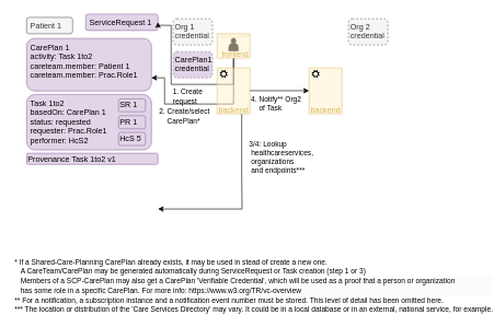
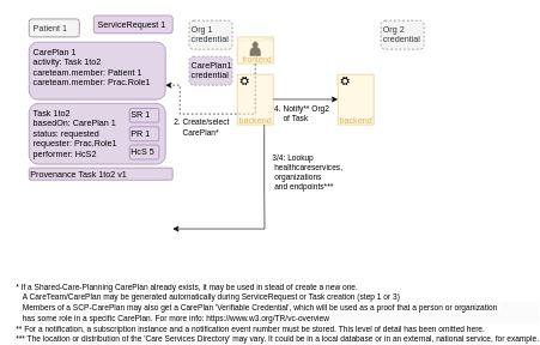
  <mxCell id="0" />
  <mxCell id="1" parent="0" />
  <mxCell id="2" value="Org 1 credential&amp;nbsp;" style="rounded=1;whiteSpace=wrap;html=1;align=left;verticalAlign=top;spacingTop=0;spacing=1;spacingLeft=2;fontSize=12;fontStyle=0;strokeColor=#666666;fillColor=#f5f5f5;gradientDirection=east;dashed=1;perimeterSpacing=0;fontColor=#333333;container=0;" vertex="1" parent="1"><mxGeometry x="263" y="28" width="60" height="40" as="geometry" /></mxCell>
  <mxCell id="3" value="Patient 1" style="rounded=1;whiteSpace=wrap;html=1;align=left;verticalAlign=top;spacingTop=0;spacing=2;spacingLeft=4;fontSize=12;fontStyle=0;strokeColor=#666666;fillColor=#f5f5f5;fontColor=#333333;" parent="1" vertex="1"><mxGeometry x="40" y="25.89" width="70" height="25" as="geometry" /></mxCell>
  <mxCell id="4" value="ServiceRequest 1" style="rounded=1;whiteSpace=wrap;html=1;align=left;verticalAlign=top;spacingTop=0;spacing=2;spacingLeft=4;fontSize=12;fontStyle=0;strokeColor=#9673a6;fillColor=#e1d5e7;" parent="1" vertex="1"><mxGeometry x="130" y="20.89" width="110" height="25" as="geometry" /></mxCell>
  <mxCell id="5" value="" style="shape=waypoint;sketch=0;size=6;pointerEvents=1;points=[];fillColor=none;resizable=0;rotatable=0;perimeter=centerPerimeter;snapToPoint=1;strokeColor=none;" parent="1" vertex="1"><mxGeometry x="510" y="318" width="20" height="20" as="geometry" /></mxCell>
- <mxCell id="6" style="edgeStyle=orthogonalEdgeStyle;rounded=0;orthogonalLoop=1;jettySize=auto;html=1;exitX=0.5;exitY=1;exitDx=0;exitDy=0;entryX=1;entryY=0.5;entryDx=0;entryDy=0;" parent="1" source="17" target="4" edge="1"><mxGeometry relative="1" as="geometry"><mxPoint x="354.005" y="87.125" as="sourcePoint" /><Array as="points"><mxPoint x="355" y="128" /><mxPoint x="260" y="128" /><mxPoint x="260" y="38" /><mxPoint x="240" y="38" /></Array></mxGeometry></mxCell>
- <mxCell id="7" value="1. Create&amp;nbsp;&lt;div&gt;request&lt;/div&gt;" style="edgeLabel;html=1;align=left;verticalAlign=middle;resizable=0;points=[];" parent="6" vertex="1" connectable="0"><mxGeometry x="0.349" y="-1" relative="1" as="geometry"><mxPoint y="51" as="offset" /></mxGeometry></mxCell>
- <mxCell id="8" style="edgeStyle=orthogonalEdgeStyle;rounded=0;orthogonalLoop=1;jettySize=auto;html=1;exitX=0.5;exitY=1;exitDx=0;exitDy=0;entryX=1;entryY=0.75;entryDx=0;entryDy=0;" parent="1" source="17" target="29" edge="1"><mxGeometry relative="1" as="geometry"><mxPoint x="354.005" y="87.125" as="sourcePoint" /><mxPoint x="300" y="188" as="targetPoint" /><Array as="points"><mxPoint x="355" y="158" /><mxPoint x="250" y="158" /><mxPoint x="250" y="118" /></Array></mxGeometry></mxCell>
+ <mxCell id="8" style="edgeStyle=orthogonalEdgeStyle;rounded=0;orthogonalLoop=1;jettySize=auto;html=1;exitX=0.5;exitY=1;exitDx=0;exitDy=0;entryX=1;entryY=0.75;entryDx=0;entryDy=0;dashed=1;" parent="1" source="17" target="29" edge="1"><mxGeometry relative="1" as="geometry"><mxPoint x="354.005" y="87.125" as="sourcePoint" /><mxPoint x="300" y="188" as="targetPoint" /><Array as="points"><mxPoint x="355" y="158" /><mxPoint x="250" y="158" /><mxPoint x="250" y="118" /></Array></mxGeometry></mxCell>
  <mxCell id="9" value="&lt;span style=&quot;&quot;&gt;2. Create/select&amp;nbsp;&lt;/span&gt;&lt;div&gt;&lt;span style=&quot;background-color: light-dark(#ffffff, var(--ge-dark-color, #121212)); color: light-dark(rgb(0, 0, 0), rgb(255, 255, 255));&quot;&gt;&amp;nbsp; &amp;nbsp; CarePlan*&lt;/span&gt;&lt;/div&gt;" style="edgeLabel;html=1;align=left;verticalAlign=middle;resizable=0;points=[];" parent="8" vertex="1" connectable="0"><mxGeometry x="0.645" y="-1" relative="1" as="geometry"><mxPoint x="-11" y="36" as="offset" /></mxGeometry></mxCell>
  <mxCell id="10" value="&lt;span style=&quot;color: rgb(0, 0, 0); font-family: Helvetica; font-size: 11px; font-style: normal; font-variant-ligatures: normal; font-variant-caps: normal; font-weight: 400; letter-spacing: normal; orphans: 2; text-align: center; text-indent: 0px; text-transform: none; widows: 2; word-spacing: 0px; -webkit-text-stroke-width: 0px; white-space: nowrap; background-color: rgb(255, 255, 255); text-decoration-thickness: initial; text-decoration-style: initial; text-decoration-color: initial; float: none; display: inline !important;&quot;&gt;* If a Shared-Care-Planning CarePlan already exists, it may be used in stead of create a new one.&lt;/span&gt;&lt;div&gt;&lt;span style=&quot;color: rgb(0, 0, 0); font-family: Helvetica; font-size: 11px; font-style: normal; font-variant-ligatures: normal; font-variant-caps: normal; font-weight: 400; letter-spacing: normal; orphans: 2; text-align: center; text-indent: 0px; text-transform: none; widows: 2; word-spacing: 0px; -webkit-text-stroke-width: 0px; white-space: nowrap; background-color: rgb(255, 255, 255); text-decoration-thickness: initial; text-decoration-style: initial; text-decoration-color: initial; float: none; display: inline !important;&quot;&gt;&amp;nbsp; &amp;nbsp;A CareTeam/CarePlan may be generated automatically during ServiceRequest or Task creation (step 1 or 3)&lt;/span&gt;&lt;/div&gt;&lt;div&gt;&lt;span style=&quot;color: rgb(0, 0, 0); font-family: Helvetica; font-size: 11px; font-style: normal; font-variant-ligatures: normal; font-variant-caps: normal; font-weight: 400; letter-spacing: normal; orphans: 2; text-align: center; text-indent: 0px; text-transform: none; widows: 2; word-spacing: 0px; -webkit-text-stroke-width: 0px; white-space: nowrap; background-color: rgb(255, 255, 255); text-decoration-thickness: initial; text-decoration-style: initial; text-decoration-color: initial; float: none; display: inline !important;&quot;&gt;&lt;div style=&quot;font-size: 12px; text-align: left; text-wrap: wrap; background-color: rgb(251, 251, 251);&quot;&gt;&lt;span style=&quot;color: rgb(0, 0, 0); font-size: 11px; text-wrap: nowrap; background-color: rgb(255, 255, 255); float: none; display: inline !important;&quot;&gt;&lt;span style=&quot;color: light-dark(rgb(0, 0, 0), rgb(255, 255, 255));&quot;&gt;&amp;nbsp; &amp;nbsp;Members of a SCP-CarePlan may also get a CarePlan 'Verifiable Credential', which will be used as a proof that a person or organization&amp;nbsp;&lt;/span&gt;&lt;/span&gt;&lt;/div&gt;&lt;div style=&quot;font-size: 12px; text-align: left; text-wrap: wrap; background-color: rgb(251, 251, 251);&quot;&gt;&lt;span style=&quot;color: rgb(0, 0, 0); font-size: 11px; text-wrap: nowrap; background-color: rgb(255, 255, 255); float: none; display: inline !important;&quot;&gt;&lt;span style=&quot;color: light-dark(rgb(0, 0, 0), rgb(255, 255, 255));&quot;&gt;&amp;nbsp; &amp;nbsp;has some role in a specific CarePlan.&amp;nbsp;&lt;/span&gt;&lt;/span&gt;&lt;span style=&quot;background-color: light-dark(rgb(255, 255, 255), rgb(255, 255, 255)); color: light-dark(rgb(0, 0, 0), rgb(255, 255, 255)); font-size: 11px; text-wrap: nowrap;&quot;&gt;For more info: https://www.w3.org/TR/vc-overview&amp;nbsp;&lt;/span&gt;&lt;/div&gt;&lt;/span&gt;&lt;/div&gt;&lt;div&gt;&lt;div&gt;&lt;font style=&quot;font-size: 11px;&quot;&gt;&lt;span style=&quot;background-color: rgb(255, 255, 255); text-align: center; text-wrap: nowrap;&quot;&gt;** For a notification, a subscription instance and a notification event number must be stored.&amp;nbsp;&lt;/span&gt;&lt;span style=&quot;background-color: initial;&quot;&gt;This level of detail has been omitted here.&lt;/span&gt;&lt;/font&gt;&lt;/div&gt;&lt;div&gt;&lt;font style=&quot;font-size: 11px;&quot;&gt;&lt;div style=&quot;font-size: 12px;&quot;&gt;&lt;span style=&quot;color: rgb(0, 0, 0); font-size: 11px; text-align: center; text-wrap: nowrap; background-color: rgb(255, 255, 255); float: none; display: inline !important;&quot;&gt;*** The location or distribution of the 'Care Services Directory' may vary.&amp;nbsp;&lt;/span&gt;&lt;span style=&quot;background-color: light-dark(rgb(255, 255, 255), rgb(255, 255, 255)); color: light-dark(rgb(0, 0, 0), rgb(0, 0, 0)); font-size: 11px; text-align: center; text-wrap: nowrap;&quot;&gt;It could be in a local database or in an external, national service, for example.&lt;/span&gt;&lt;/div&gt;&lt;/font&gt;&lt;/div&gt;&lt;/div&gt;" style="text;whiteSpace=wrap;html=1;" parent="1" vertex="1"><mxGeometry x="20" y="385" width="670" height="70" as="geometry" /></mxCell>
  <mxCell id="11" value="" style="group" parent="1" vertex="1" connectable="0"><mxGeometry x="330" y="50.89" width="50" height="37.11" as="geometry" /></mxCell>
  <mxCell id="12" value="" style="shape=actor;whiteSpace=wrap;html=1;fillColor=#000000;" parent="11" vertex="1"><mxGeometry x="17.845" y="6.725" width="14.3" height="19.38" as="geometry" /></mxCell>
  <mxCell id="13" value="" style="ellipse;whiteSpace=wrap;html=1;aspect=fixed;fillColor=#fff2cc;strokeColor=#d6b656;" parent="11" vertex="1"><mxGeometry x="46.13" y="2" width="1" height="1" as="geometry" /></mxCell>
  <mxCell id="14" value="" style="ellipse;whiteSpace=wrap;html=1;aspect=fixed;fillColor=#fff2cc;strokeColor=#d6b656;" parent="11" vertex="1"><mxGeometry x="42.13" y="2" width="1" height="1" as="geometry" /></mxCell>
  <mxCell id="15" value="" style="ellipse;whiteSpace=wrap;html=1;aspect=fixed;fillColor=#fff2cc;strokeColor=#d6b656;" parent="11" vertex="1"><mxGeometry x="37.62" y="2" width="1" height="1" as="geometry" /></mxCell>
  <mxCell id="16" value="" style="endArrow=none;html=1;rounded=0;fillColor=#fff2cc;strokeColor=#d6b656;opacity=50;" parent="11" edge="1"><mxGeometry width="50" height="50" relative="1" as="geometry"><mxPoint x="1" y="5" as="sourcePoint" /><mxPoint x="49" y="5" as="targetPoint" /></mxGeometry></mxCell>
  <mxCell id="17" value="&lt;div&gt;&lt;font style=&quot;font-size: 11px; line-height: 100%;&quot;&gt;&lt;br&gt;&lt;/font&gt;&lt;/div&gt;&lt;font style=&quot;font-size: 11px; line-height: 100%;&quot;&gt;&lt;div&gt;&lt;font style=&quot;font-size: 11px; line-height: 100%;&quot;&gt;&lt;br&gt;&lt;/font&gt;&lt;/div&gt;frontend&lt;/font&gt;" style="rounded=0;whiteSpace=wrap;html=1;strokeWidth=1.5;opacity=50;fillColor=#fff2cc;strokeColor=#d6b656;align=right;fontColor=#D6B656;" parent="11" vertex="1"><mxGeometry width="50" height="37.11" as="geometry" /></mxCell>
  <mxCell id="18" value="" style="group" parent="1" vertex="1" connectable="0"><mxGeometry x="330" y="103" width="50" height="70" as="geometry" /></mxCell>
  <mxCell id="19" value="&lt;div&gt;&lt;font color=&quot;#d6b656&quot;&gt;&lt;br&gt;&lt;/font&gt;&lt;/div&gt;&lt;font color=&quot;#d6b656&quot;&gt;&lt;div&gt;&lt;font color=&quot;#d6b656&quot;&gt;&lt;br&gt;&lt;/font&gt;&lt;/div&gt;&lt;div&gt;&lt;font color=&quot;#d6b656&quot;&gt;&lt;br&gt;&lt;/font&gt;&lt;/div&gt;&lt;div&gt;&lt;font color=&quot;#d6b656&quot;&gt;&lt;br&gt;&lt;/font&gt;&lt;/div&gt;backend&lt;/font&gt;" style="rounded=0;whiteSpace=wrap;html=1;strokeWidth=1.5;opacity=50;fillColor=#fff2cc;strokeColor=#d6b656;align=right;" parent="18" vertex="1"><mxGeometry width="50" height="70" as="geometry" /></mxCell>
  <mxCell id="20" value="" style="sketch=0;pointerEvents=1;shadow=0;dashed=0;html=1;strokeColor=none;labelPosition=center;verticalLabelPosition=bottom;verticalAlign=top;align=center;fillColor=#000000;shape=mxgraph.mscae.enterprise.settings" parent="18" vertex="1"><mxGeometry x="4" y="3" width="12" height="12" as="geometry" /></mxCell>
  <mxCell id="21" value="" style="group" parent="1" vertex="1" connectable="0"><mxGeometry x="470" y="103" width="50" height="70" as="geometry" /></mxCell>
  <mxCell id="22" value="&lt;div&gt;&lt;font color=&quot;#d6b656&quot;&gt;&lt;br&gt;&lt;/font&gt;&lt;/div&gt;&lt;font color=&quot;#d6b656&quot;&gt;&lt;div&gt;&lt;font color=&quot;#d6b656&quot;&gt;&lt;br&gt;&lt;/font&gt;&lt;/div&gt;&lt;div&gt;&lt;font color=&quot;#d6b656&quot;&gt;&lt;br&gt;&lt;/font&gt;&lt;/div&gt;&lt;div&gt;&lt;font color=&quot;#d6b656&quot;&gt;&lt;br&gt;&lt;/font&gt;&lt;/div&gt;backend&lt;/font&gt;" style="rounded=0;whiteSpace=wrap;html=1;strokeWidth=1.5;opacity=50;fillColor=#fff2cc;strokeColor=#d6b656;align=right;" parent="21" vertex="1"><mxGeometry width="50" height="70" as="geometry" /></mxCell>
  <mxCell id="23" value="" style="sketch=0;pointerEvents=1;shadow=0;dashed=0;html=1;strokeColor=none;labelPosition=center;verticalLabelPosition=bottom;verticalAlign=top;align=center;fillColor=#000000;shape=mxgraph.mscae.enterprise.settings" parent="21" vertex="1"><mxGeometry x="4" y="3" width="12" height="12" as="geometry" /></mxCell>
  <mxCell id="24" style="edgeStyle=orthogonalEdgeStyle;rounded=0;orthogonalLoop=1;jettySize=auto;html=1;exitX=0.75;exitY=1;exitDx=0;exitDy=0;" parent="1" edge="1"><mxGeometry relative="1" as="geometry"><mxPoint x="367.5" y="173" as="sourcePoint" /><mxPoint x="240" y="318" as="targetPoint" /><Array as="points"><mxPoint x="368" y="268" /><mxPoint x="368" y="268" /><mxPoint x="368" y="318" /></Array></mxGeometry></mxCell>
  <mxCell id="25" value="3/4: Lookup&amp;nbsp;&lt;div&gt;&amp;nbsp;healthcareservices,&lt;div&gt;&amp;nbsp;organizations&amp;nbsp;&lt;div&gt;&amp;nbsp;and endpoints***&lt;/div&gt;&lt;/div&gt;&lt;/div&gt;" style="edgeLabel;html=1;align=left;verticalAlign=middle;resizable=0;points=[];" parent="24" vertex="1" connectable="0"><mxGeometry x="0.131" relative="1" as="geometry"><mxPoint x="18" y="-80" as="offset" /></mxGeometry></mxCell>
  <mxCell id="26" style="edgeStyle=orthogonalEdgeStyle;rounded=0;orthogonalLoop=1;jettySize=auto;html=1;" parent="1" edge="1"><mxGeometry relative="1" as="geometry"><mxPoint x="380" y="137.71" as="sourcePoint" /><mxPoint x="470" y="137.71" as="targetPoint" /></mxGeometry></mxCell>
  <mxCell id="27" value="4. Notify** Org2&amp;nbsp;&lt;div&gt;&amp;nbsp; &amp;nbsp; of Task&lt;/div&gt;" style="edgeLabel;html=1;align=left;verticalAlign=middle;resizable=0;points=[];" parent="26" vertex="1" connectable="0"><mxGeometry x="0.244" relative="1" as="geometry"><mxPoint x="-56" y="20" as="offset" /></mxGeometry></mxCell>
  <mxCell id="28" value="Task 1to2&lt;div&gt;basedOn: CarePlan 1&lt;br&gt;&lt;div&gt;status: requested&lt;/div&gt;&lt;div&gt;&lt;div&gt;&lt;span style=&quot;background-color: initial;&quot;&gt;requester: Prac.Role1&lt;/span&gt;&lt;/div&gt;&lt;div&gt;&lt;span style=&quot;background-color: initial;&quot;&gt;performer: HcS2&lt;/span&gt;&lt;/div&gt;&lt;/div&gt;&lt;/div&gt;" style="rounded=1;whiteSpace=wrap;html=1;align=left;verticalAlign=top;spacingTop=0;spacing=2;spacingLeft=4;fontSize=12;fontStyle=0;strokeColor=#9673a6;fillColor=#e1d5e7;" vertex="1" parent="1"><mxGeometry x="40" y="143.44" width="190" height="84.56" as="geometry" /></mxCell>
  <mxCell id="29" value="CarePlan 1&lt;div&gt;activity: Task 1to2&lt;br&gt;&lt;div&gt;careteam.member: Patient 1&lt;/div&gt;&lt;div&gt;&lt;span style=&quot;background-color: transparent; color: light-dark(rgb(0, 0, 0), rgb(255, 255, 255));&quot;&gt;careteam.member:&amp;nbsp;&lt;/span&gt;Prac.Role1&lt;/div&gt;&lt;/div&gt;" style="rounded=1;whiteSpace=wrap;html=1;align=left;verticalAlign=top;spacingTop=0;spacing=2;spacingLeft=4;fontSize=12;fontStyle=0;fillColor=#e1d5e7;strokeColor=#9673a6;" vertex="1" parent="1"><mxGeometry x="40" y="58" width="190" height="80" as="geometry" /></mxCell>
  <mxCell id="30" value="SR 1" style="rounded=1;whiteSpace=wrap;html=1;align=left;verticalAlign=middle;spacingTop=0;spacing=2;spacingLeft=0;fontSize=12;fontStyle=0;strokeColor=#9673a6;fillColor=#e1d5e7;" vertex="1" parent="1"><mxGeometry x="180" y="150.22" width="41" height="19.56" as="geometry" /></mxCell>
  <mxCell id="31" value="PR 1" style="rounded=1;whiteSpace=wrap;html=1;align=left;verticalAlign=middle;spacingTop=0;spacing=2;spacingLeft=0;fontSize=12;fontStyle=0;strokeColor=#9673a6;fillColor=#e1d5e7;" vertex="1" parent="1"><mxGeometry x="180" y="175.78" width="41" height="20" as="geometry" /></mxCell>
  <mxCell id="32" value="HcS 5" style="rounded=1;whiteSpace=wrap;html=1;align=left;verticalAlign=middle;spacingTop=0;spacing=2;spacingLeft=0;fontSize=12;fontStyle=0;strokeColor=#9673a6;fillColor=#e1d5e7;" vertex="1" parent="1"><mxGeometry x="180" y="201.22" width="41" height="20" as="geometry" /></mxCell>
  <mxCell id="33" value="Org 2 credential&amp;nbsp;" style="rounded=1;whiteSpace=wrap;html=1;align=left;verticalAlign=top;spacingTop=0;spacing=1;spacingLeft=2;fontSize=12;fontStyle=0;strokeColor=#666666;fillColor=#f5f5f5;gradientDirection=east;dashed=1;perimeterSpacing=0;fontColor=#333333;container=0;" vertex="1" parent="1"><mxGeometry x="530" y="28" width="60" height="40" as="geometry" /></mxCell>
  <mxCell id="34" value="&lt;div&gt;CarePlan1&lt;/div&gt;&lt;div&gt;credential&lt;/div&gt;" style="rounded=1;whiteSpace=wrap;html=1;align=left;verticalAlign=top;spacingTop=0;spacing=1;spacingLeft=2;fontSize=12;fontStyle=0;strokeColor=#9673a6;fillColor=#e1d5e7;gradientDirection=east;dashed=1;perimeterSpacing=0;" vertex="1" parent="1"><mxGeometry x="263" y="78" width="60" height="40" as="geometry" /></mxCell>
  <mxCell id="35" value="Provenance Task 1to2 v1" style="rounded=1;whiteSpace=wrap;html=1;align=left;verticalAlign=middle;spacingTop=0;spacing=2;spacingLeft=0;fontSize=12;fontStyle=0;strokeColor=#9673a6;fillColor=#e1d5e7;" vertex="1" parent="1"><mxGeometry x="40" y="233" width="200" height="17" as="geometry" /></mxCell>
